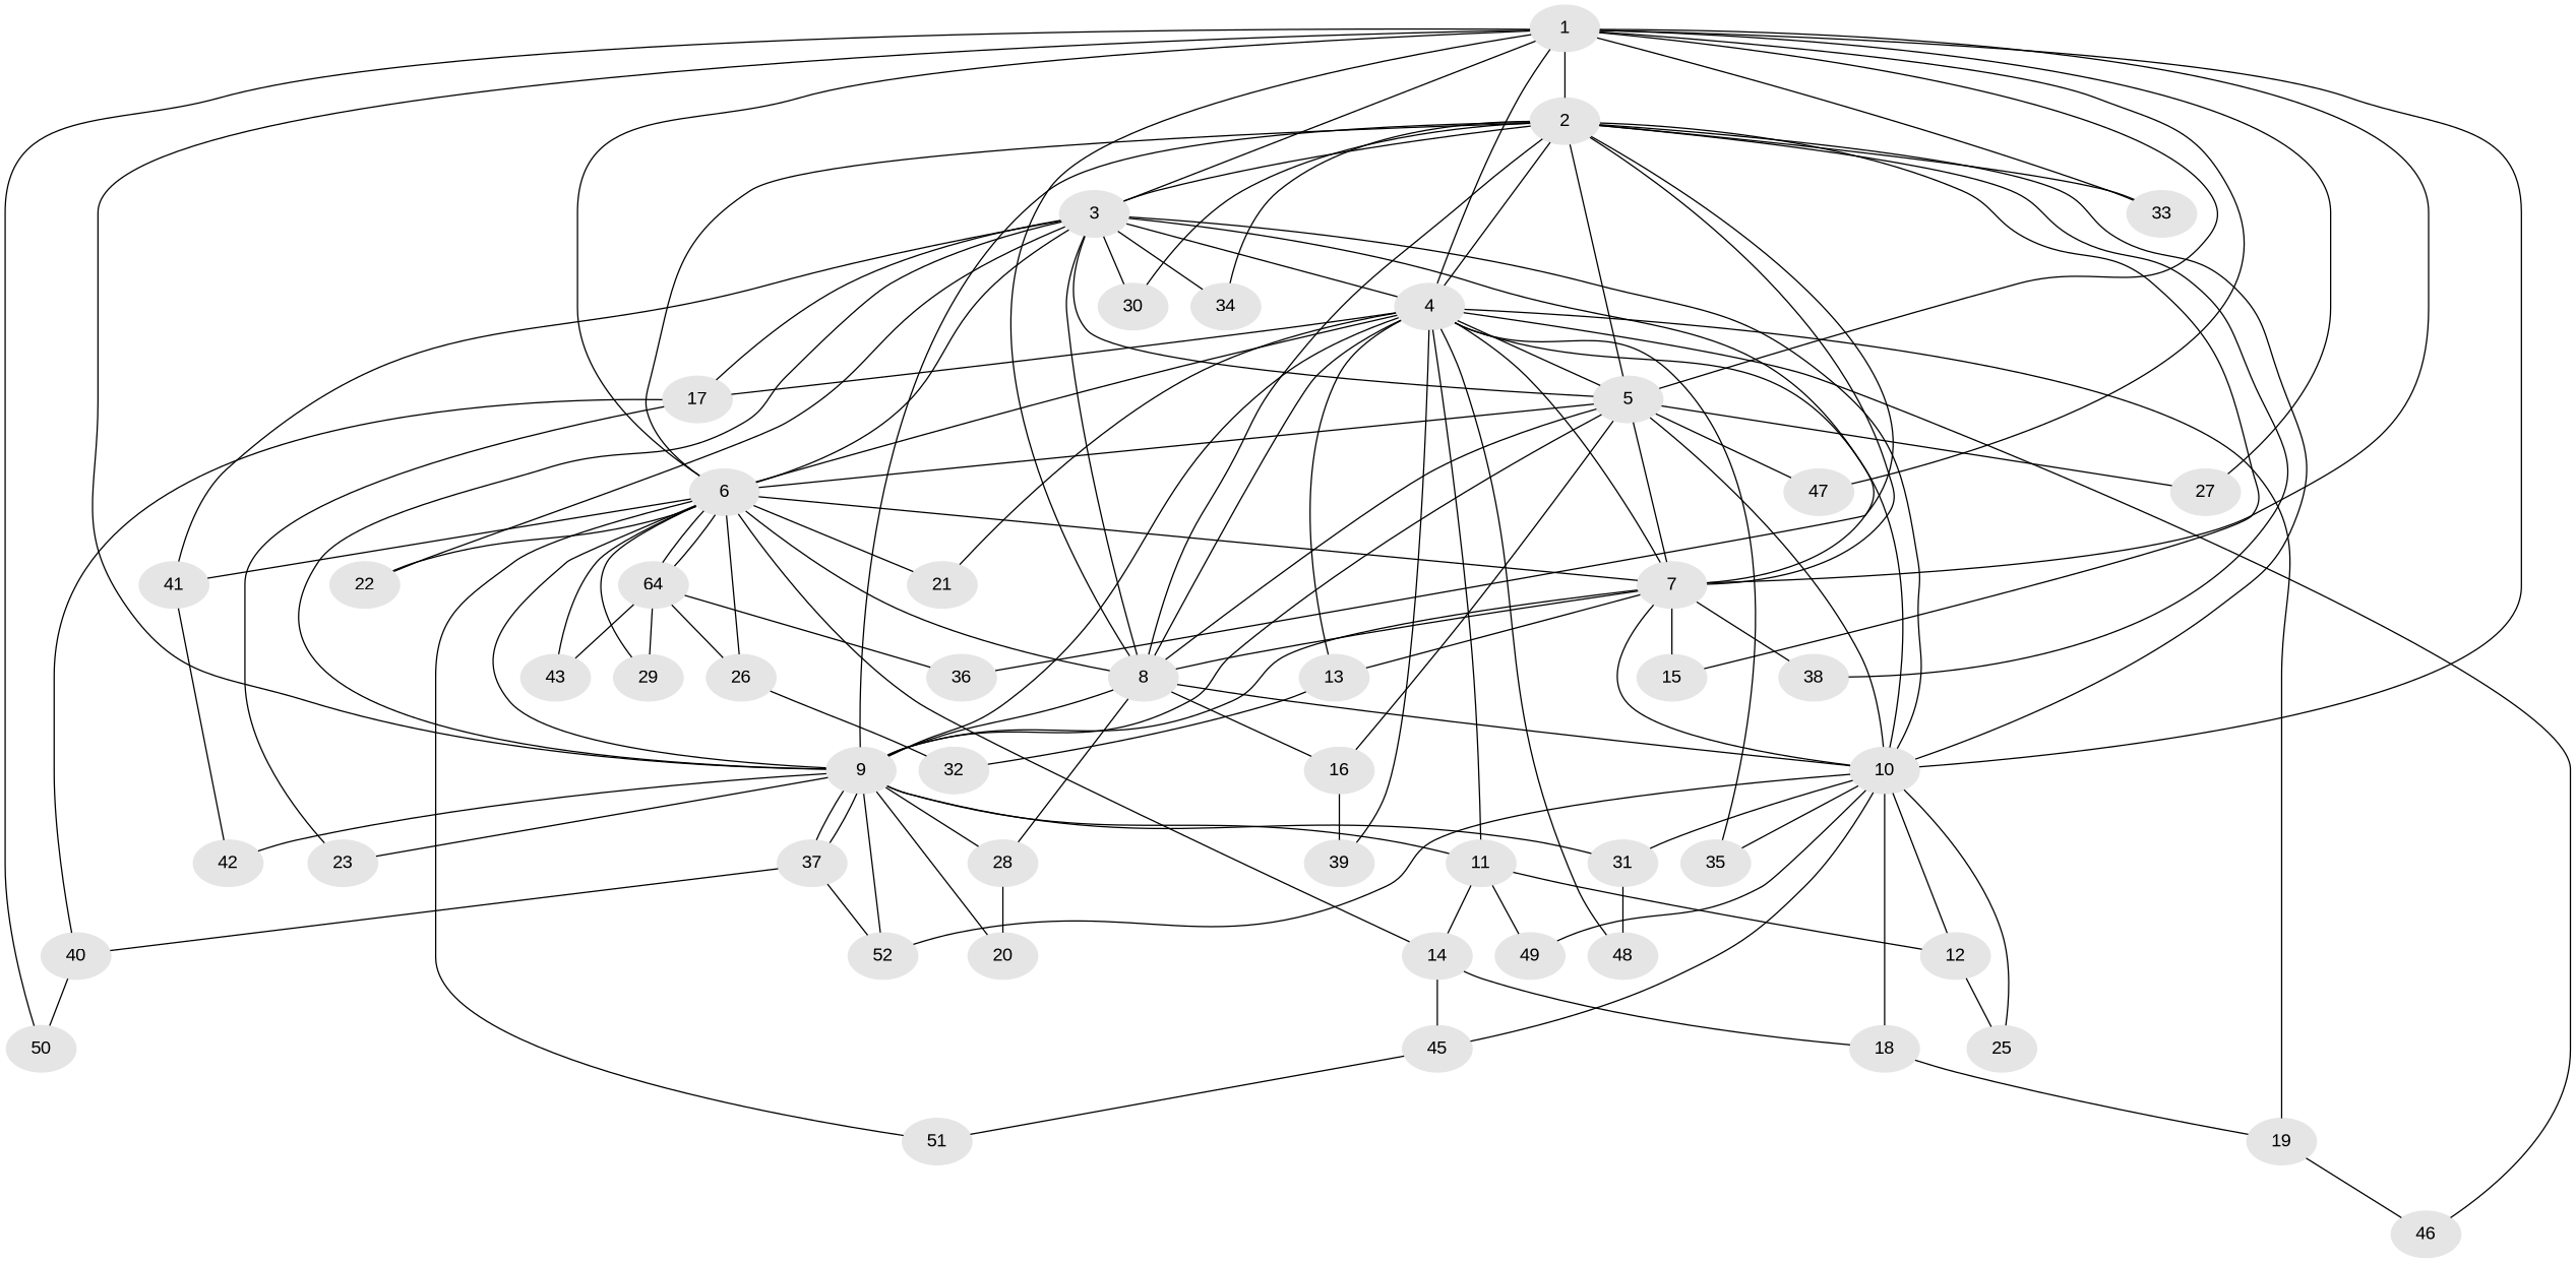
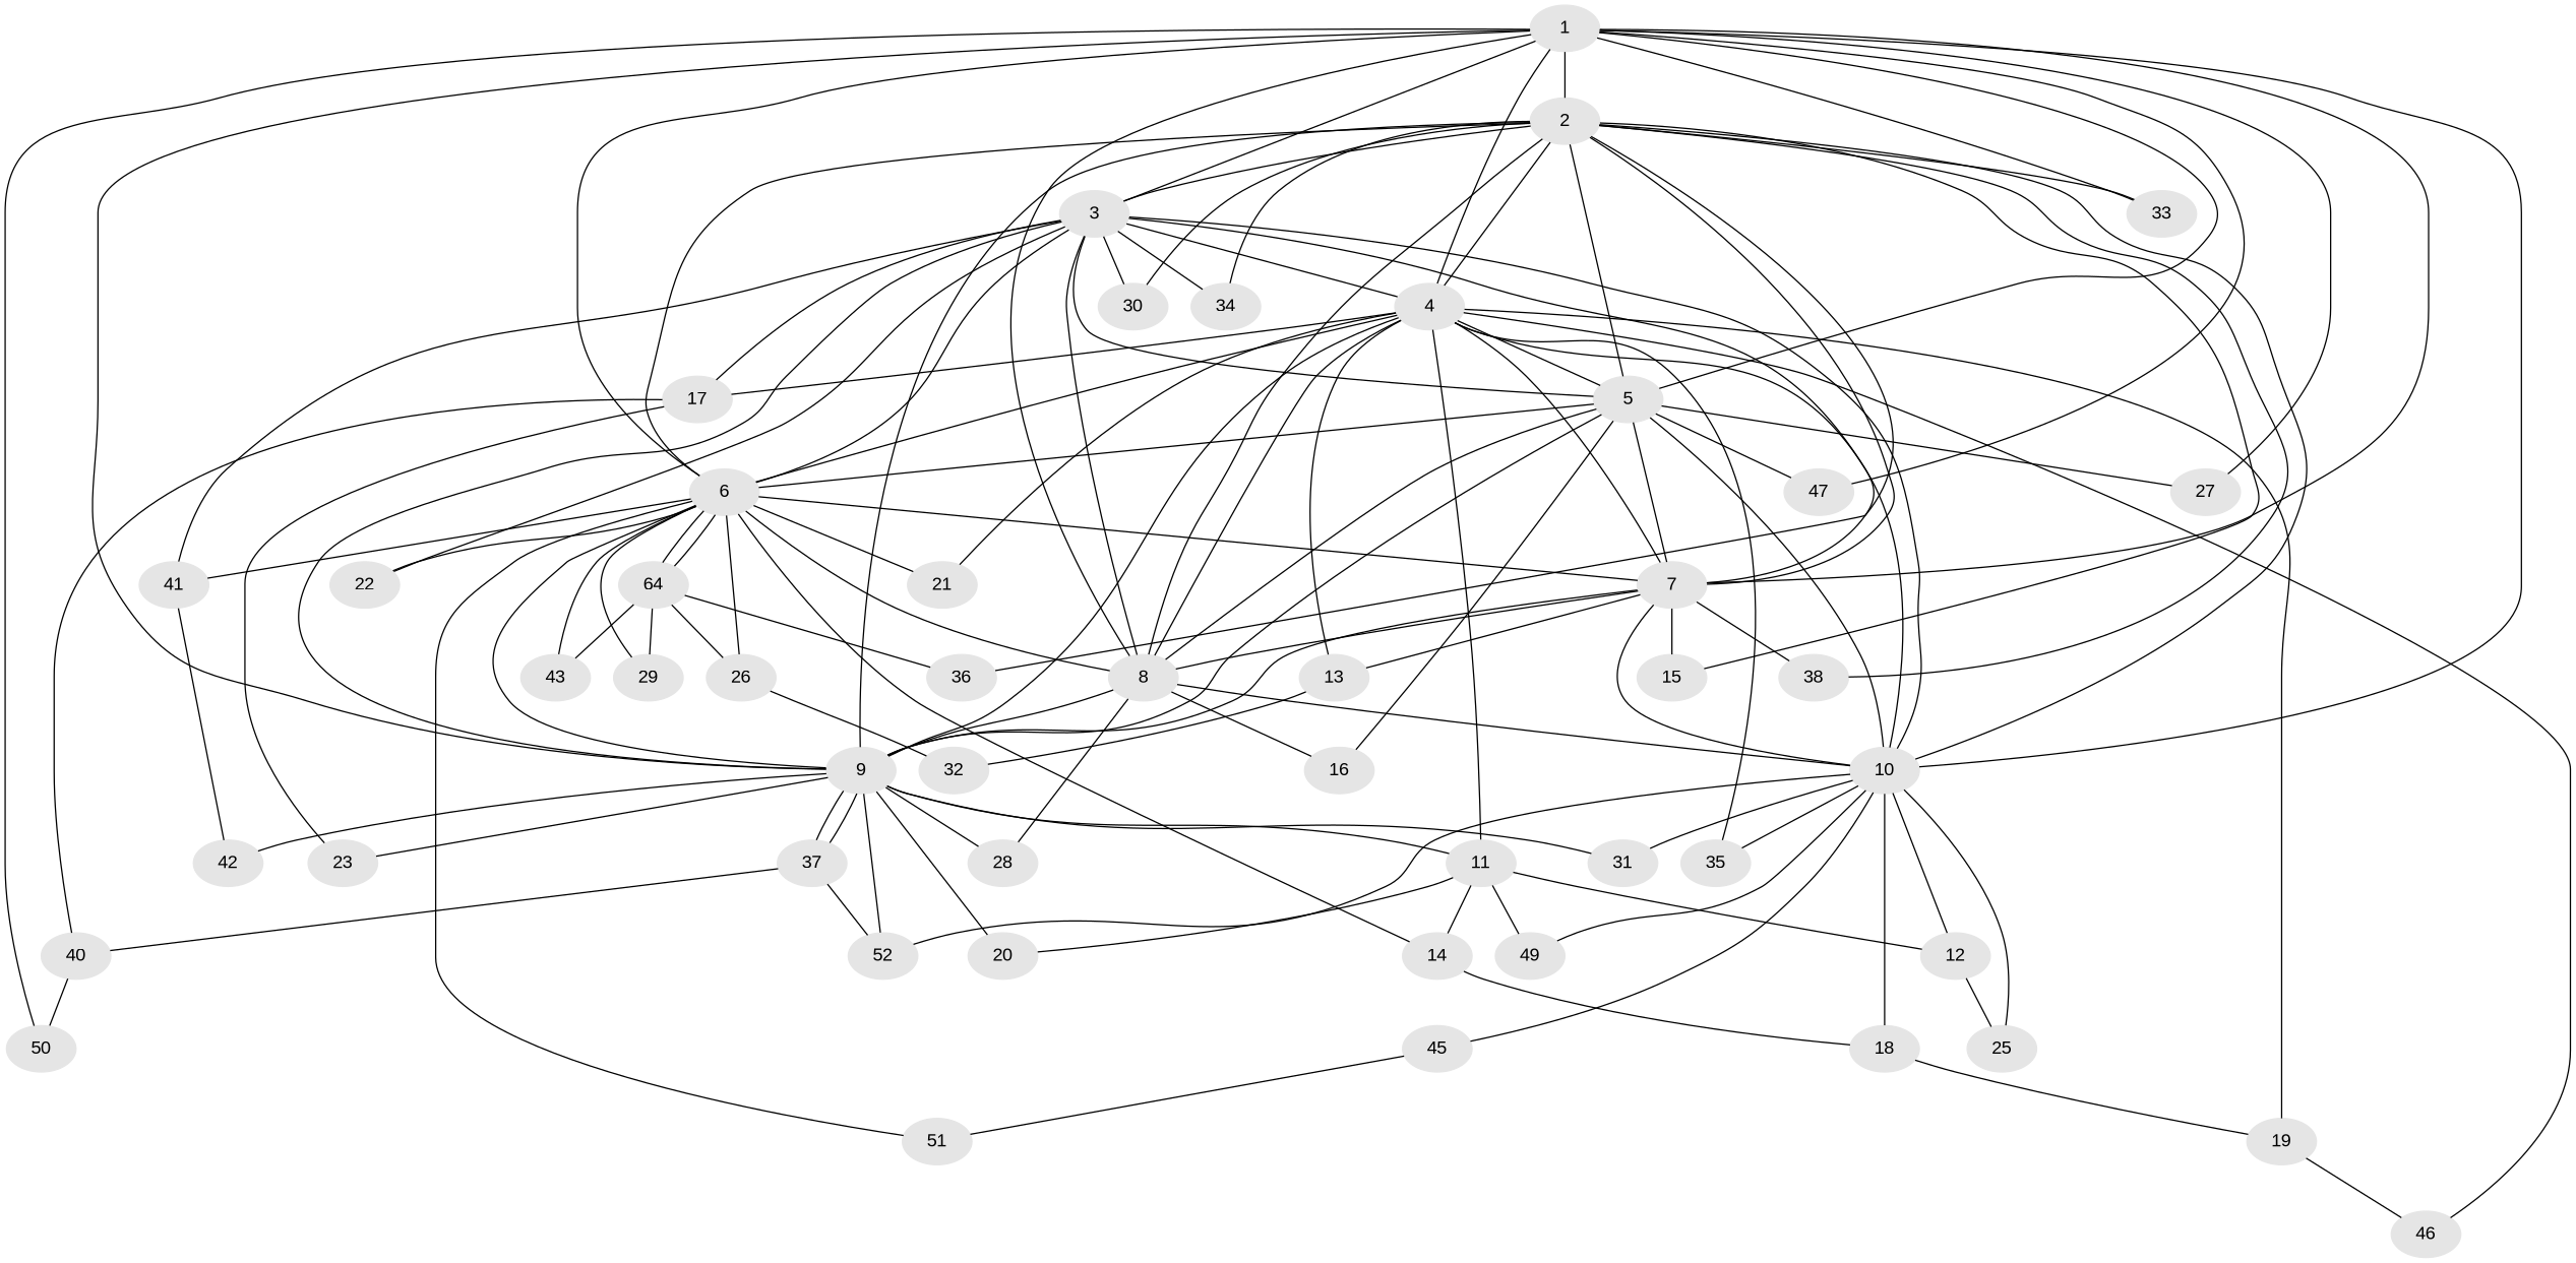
  graph {
    fontname="Liberation Sans"
    node [color=gray90 fontname="Liberation Sans" style=filled]
    edge [fontname="Liberation Sans"]
    1
    2
    3
    4
    5
    6
    7
    8
    9
    10
    33
    47
    50
    27
    15
    30
    34
    36
    38
    17
    22
    41
    11
    13
    19
    21
    35
-   39
    46
-   48
    16
    14
    n33 [label=64]
    26
    29
    43
    51
    28
    20
    23
    31
    37
    42
    52
    12
    18
    25
    45
    49
    40
    32
    1 -- 2
    1 -- 3
    1 -- 4
    1 -- 5
    1 -- 6
    1 -- 7
    1 -- 8
    1 -- 9
    1 -- 10
    1 -- 33
    1 -- 47
    1 -- 50
    1 -- 27
    2 -- 3
    2 -- 4
    2 -- 5
    2 -- 6
    2 -- 7
    2 -- 8
    2 -- 9
    2 -- 10
    2 -- 33
    2 -- 15
    2 -- 30
    2 -- 34
    2 -- 36
    2 -- 38
    3 -- 4
    3 -- 5
    3 -- 6
    3 -- 7
    3 -- 8
    3 -- 9
    3 -- 10
    3 -- 30
    3 -- 34
    3 -- 17
    3 -- 22
    3 -- 41
    4 -- 5
    4 -- 6
    4 -- 7
    4 -- 8
    4 -- 9
    4 -- 10
    4 -- 17
    4 -- 11
    4 -- 13
    4 -- 19
    4 -- 21
    4 -- 35
-   4 -- 39
    4 -- 46
-   4 -- 48
    5 -- 6
    5 -- 7
    5 -- 8
    5 -- 9
    5 -- 10
    5 -- 47
    5 -- 27
    5 -- 16
    6 -- 7
    6 -- 8
    6 -- 9
    6 -- 22
    6 -- 41
    6 -- 21
    6 -- 14
    6 -- n33
    6 -- n33
    6 -- 26
    6 -- 29
    6 -- 43
    6 -- 51
    7 -- 8
    7 -- 9
    7 -- 10
    7 -- 15
    7 -- 38
    7 -- 13
    8 -- 9
    8 -- 10
    8 -- 16
    8 -- 28
    9 -- 11
    9 -- 28
    9 -- 20
    9 -- 23
    9 -- 31
    9 -- 37
    9 -- 37
    9 -- 42
    9 -- 52
    10 -- 35
    10 -- 31
    10 -- 52
    10 -- 12
    10 -- 18
    10 -- 25
    10 -- 45
    10 -- 49
    17 -- 23
    17 -- 40
    41 -- 42
    11 -- 14
-   28 -- 20
+   11 -- 20
    11 -- 12
    11 -- 49
    13 -- 32
    19 -- 46
-   16 -- 39
    14 -- 18
-   14 -- 45
    n33 -- 36
    n33 -- 26
    n33 -- 29
    n33 -- 43
    26 -- 32
-   31 -- 48
    37 -- 52
    37 -- 40
    12 -- 25
    18 -- 19
    45 -- 51
    40 -- 50
  }
